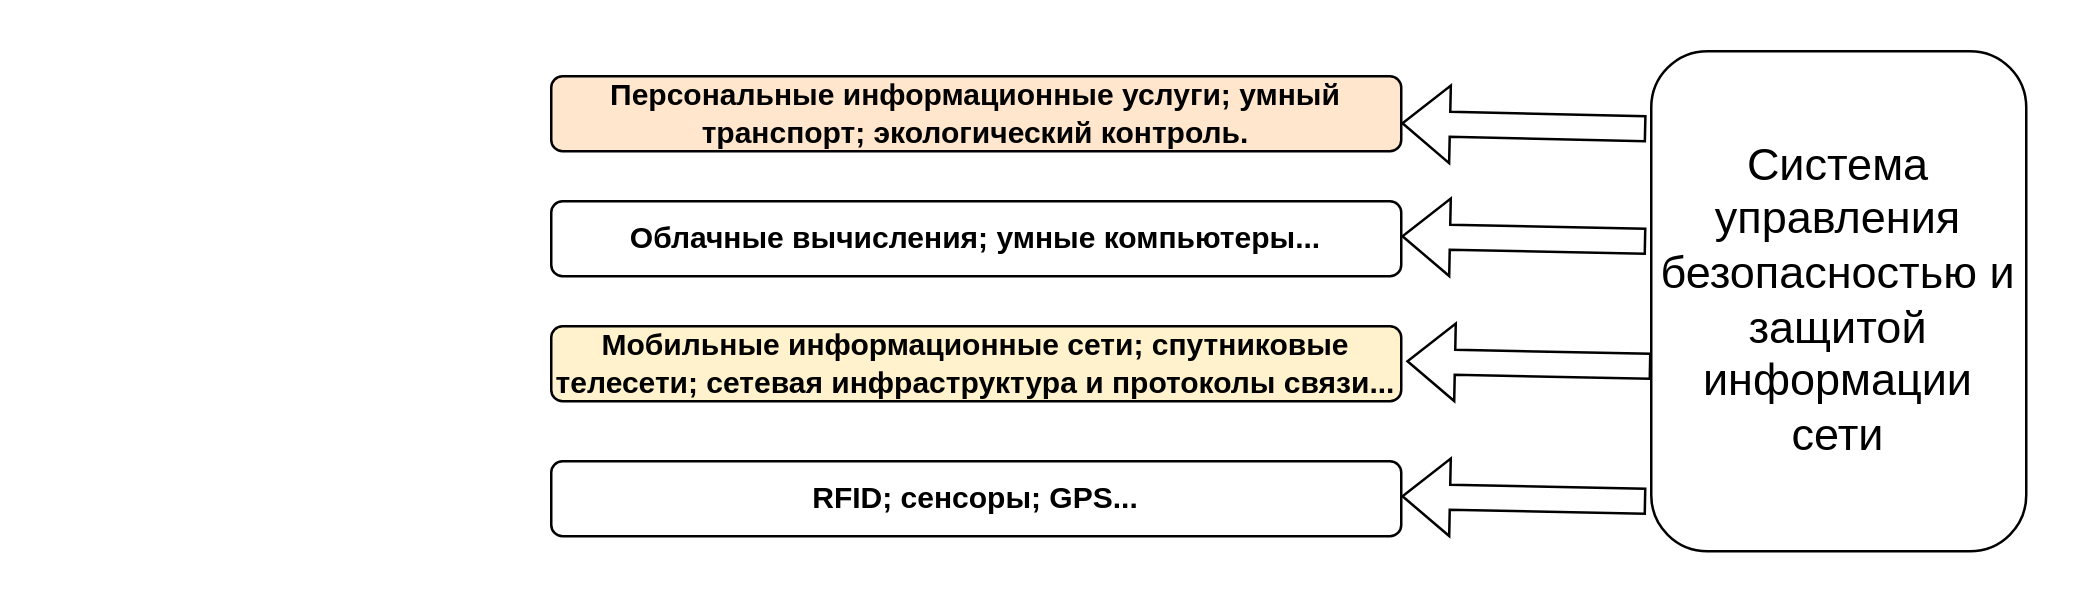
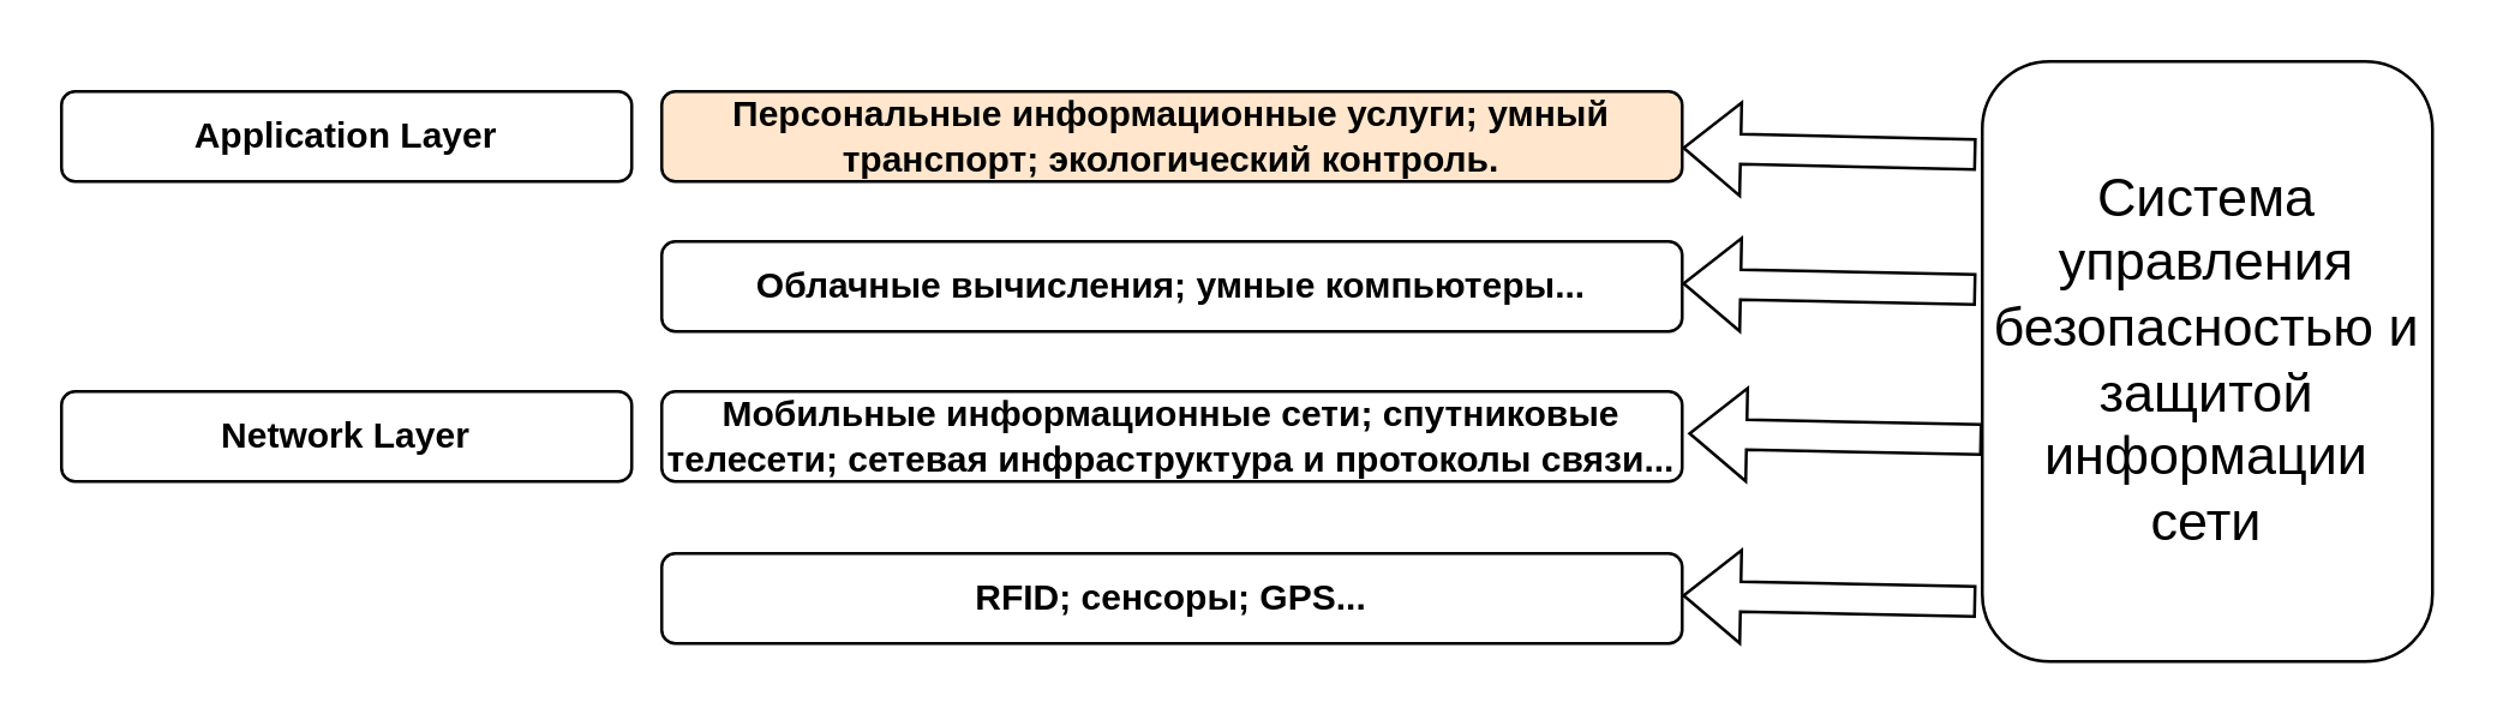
  <mxCell id="0" />
  <mxCell id="1" parent="0" />
+ <mxCell id="2" value="&lt;p class=&quot;&quot; data-end=&quot;90&quot; data-start=&quot;67&quot;&gt;&lt;strong data-end=&quot;88&quot; data-start=&quot;67&quot;&gt;Application Layer&lt;/strong&gt;&lt;/p&gt;" style="rounded=1;whiteSpace=wrap;html=1;" vertex="1" parent="1"><mxGeometry x="20" y="30" width="190" height="30" as="geometry" /></mxCell>
+ <mxCell id="3" value="&lt;p class=&quot;&quot; data-end=&quot;90&quot; data-start=&quot;67&quot;&gt;&lt;strong data-end=&quot;88&quot; data-start=&quot;67&quot;&gt;Network Layer&lt;/strong&gt;&lt;/p&gt;" style="rounded=1;whiteSpace=wrap;html=1;" vertex="1" parent="1"><mxGeometry x="20" y="130" width="190" height="30" as="geometry" /></mxCell>
  <mxCell id="4" value="&lt;p class=&quot;&quot; data-end=&quot;90&quot; data-start=&quot;67&quot;&gt;&lt;strong data-end=&quot;88&quot; data-start=&quot;67&quot;&gt;Персональные информационные услуги; умный транспорт; экологический контроль.&lt;/strong&gt;&lt;/p&gt;" style="rounded=1;whiteSpace=wrap;html=1;fillColor=#ffe6cc;" vertex="1" parent="1"><mxGeometry x="220" y="30" width="340" height="30" as="geometry" /></mxCell>
  <mxCell id="5" value="&lt;p class=&quot;&quot; data-end=&quot;90&quot; data-start=&quot;67&quot;&gt;&lt;strong data-end=&quot;88&quot; data-start=&quot;67&quot;&gt;Облачные вычисления; умные компьютеры...&lt;/strong&gt;&lt;/p&gt;" style="rounded=1;whiteSpace=wrap;html=1;" vertex="1" parent="1"><mxGeometry x="220" y="80" width="340" height="30" as="geometry" /></mxCell>
- <mxCell id="6" value="&lt;p class=&quot;&quot; data-end=&quot;90&quot; data-start=&quot;67&quot;&gt;&lt;strong data-end=&quot;88&quot; data-start=&quot;67&quot;&gt;Мобильные информационные сети; спутниковые телесети; сетевая инфраструктура и протоколы связи...&lt;/strong&gt;&lt;/p&gt;" style="rounded=1;whiteSpace=wrap;html=1;fillColor=#fff2cc;" vertex="1" parent="1"><mxGeometry x="220" y="130" width="340" height="30" as="geometry" /></mxCell>
+ <mxCell id="6" value="&lt;p class=&quot;&quot; data-end=&quot;90&quot; data-start=&quot;67&quot;&gt;&lt;strong data-end=&quot;88&quot; data-start=&quot;67&quot;&gt;Мобильные информационные сети; спутниковые телесети; сетевая инфраструктура и протоколы связи...&lt;/strong&gt;&lt;/p&gt;" style="rounded=1;whiteSpace=wrap;html=1;" vertex="1" parent="1"><mxGeometry x="220" y="130" width="340" height="30" as="geometry" /></mxCell>
  <mxCell id="7" value="&lt;p class=&quot;&quot; data-end=&quot;90&quot; data-start=&quot;67&quot;&gt;&lt;strong data-end=&quot;88&quot; data-start=&quot;67&quot;&gt;RFID; сенсоры; GPS...&lt;/strong&gt;&lt;/p&gt;" style="rounded=1;whiteSpace=wrap;html=1;" vertex="1" parent="1"><mxGeometry x="220" y="184" width="340" height="30" as="geometry" /></mxCell>
  <mxCell id="8" value="&lt;font style=&quot;font-size: 18px;&quot;&gt;Система управления безопасностью и защитой информации сети&lt;/font&gt;" style="rounded=1;whiteSpace=wrap;html=1;" vertex="1" parent="1"><mxGeometry x="660" y="20" width="150" height="200" as="geometry" /></mxCell>
  <mxCell id="9" value="" style="shape=flexArrow;endArrow=classic;html=1;rounded=0;exitX=-0.013;exitY=0.155;exitDx=0;exitDy=0;exitPerimeter=0;" edge="1" parent="1" source="8" target="4"><mxGeometry width="50" height="50" relative="1" as="geometry"><mxPoint x="370" y="190" as="sourcePoint" /><mxPoint x="420" y="140" as="targetPoint" /></mxGeometry></mxCell>
  <mxCell id="10" value="" style="shape=flexArrow;endArrow=classic;html=1;rounded=0;exitX=-0.013;exitY=0.155;exitDx=0;exitDy=0;exitPerimeter=0;" edge="1" parent="1"><mxGeometry width="50" height="50" relative="1" as="geometry"><mxPoint x="658" y="96" as="sourcePoint" /><mxPoint x="560" y="94" as="targetPoint" /></mxGeometry></mxCell>
  <mxCell id="11" value="" style="shape=flexArrow;endArrow=classic;html=1;rounded=0;exitX=-0.013;exitY=0.155;exitDx=0;exitDy=0;exitPerimeter=0;" edge="1" parent="1"><mxGeometry width="50" height="50" relative="1" as="geometry"><mxPoint x="660" y="146" as="sourcePoint" /><mxPoint x="562" y="144" as="targetPoint" /></mxGeometry></mxCell>
  <mxCell id="12" value="" style="shape=flexArrow;endArrow=classic;html=1;rounded=0;exitX=-0.013;exitY=0.155;exitDx=0;exitDy=0;exitPerimeter=0;" edge="1" parent="1"><mxGeometry width="50" height="50" relative="1" as="geometry"><mxPoint x="658" y="200" as="sourcePoint" /><mxPoint x="560" y="198" as="targetPoint" /></mxGeometry></mxCell>
